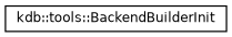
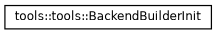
  digraph {
    rankdir=LR
-   n1 [color=black fillcolor=white fontname=Helvetica fontsize=10 height=0.2 label="kdb::tools::BackendBuilderInit" shape=record style=filled width=0.4]
+   n1 [color=black fillcolor=white fontname=Helvetica fontsize=10 height=0.2 label="tools::tools::BackendBuilderInit" shape=record style=filled width=0.4]
  }
